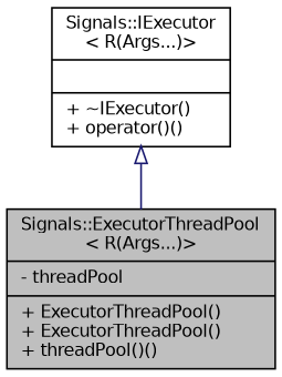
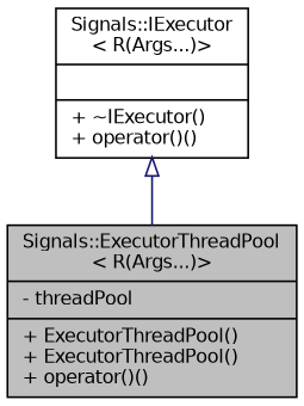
  digraph {
    node [color=black fontname=Helvetica fontsize=10 shape=record style=filled]
-   n1 [fillcolor=grey75 fontcolor=black height=0.2 label="{Signals::ExecutorThreadPool\l\< R(Args...)\>\n|- threadPool\l|+ ExecutorThreadPool()\l+ ExecutorThreadPool()\l+ threadPool()()\l}" width=0.4]
+   n1 [fillcolor=grey75 fontcolor=black height=0.2 label="{Signals::ExecutorThreadPool\l\< R(Args...)\>\n|- threadPool\l|+ ExecutorThreadPool()\l+ ExecutorThreadPool()\l+ operator()()\l}" width=0.4]
    n2 [fillcolor=white height=0.2 label="{Signals::IExecutor\l\< R(Args...)\>\n||+ ~IExecutor()\l+ operator()()\l}" width=0.4]
    n2 -> n1 [arrowtail=onormal color=midnightblue dir=back fontname=Helvetica fontsize=10 labelfontname=Helvetica labelfontsize=10 style=solid]
  }
